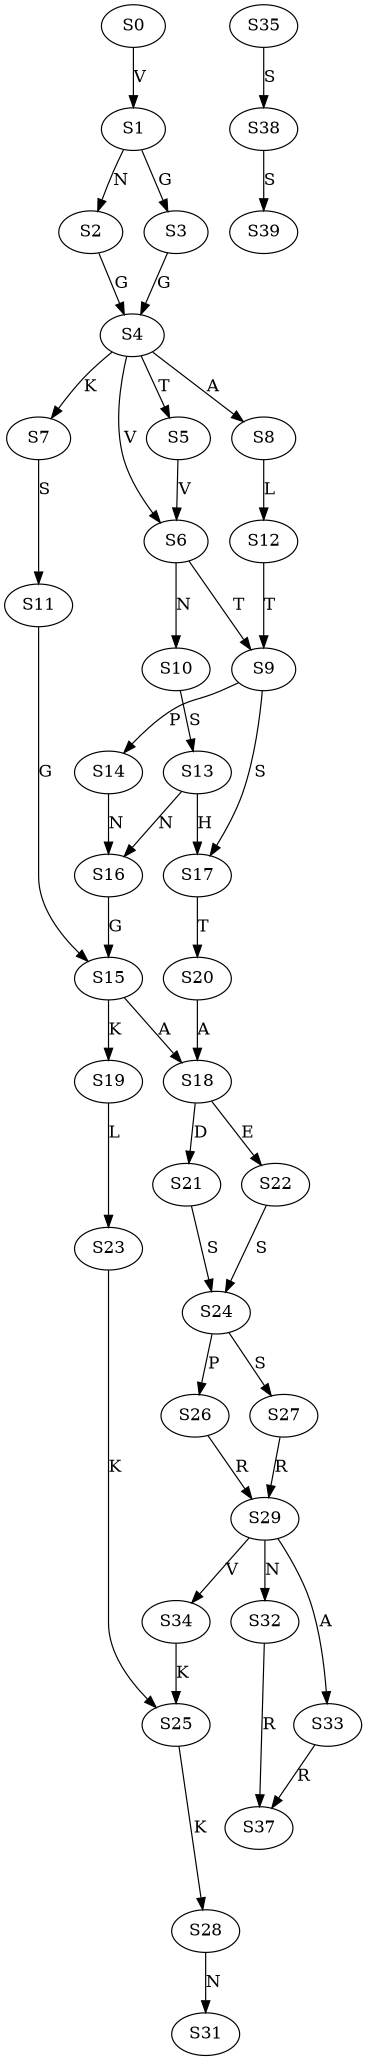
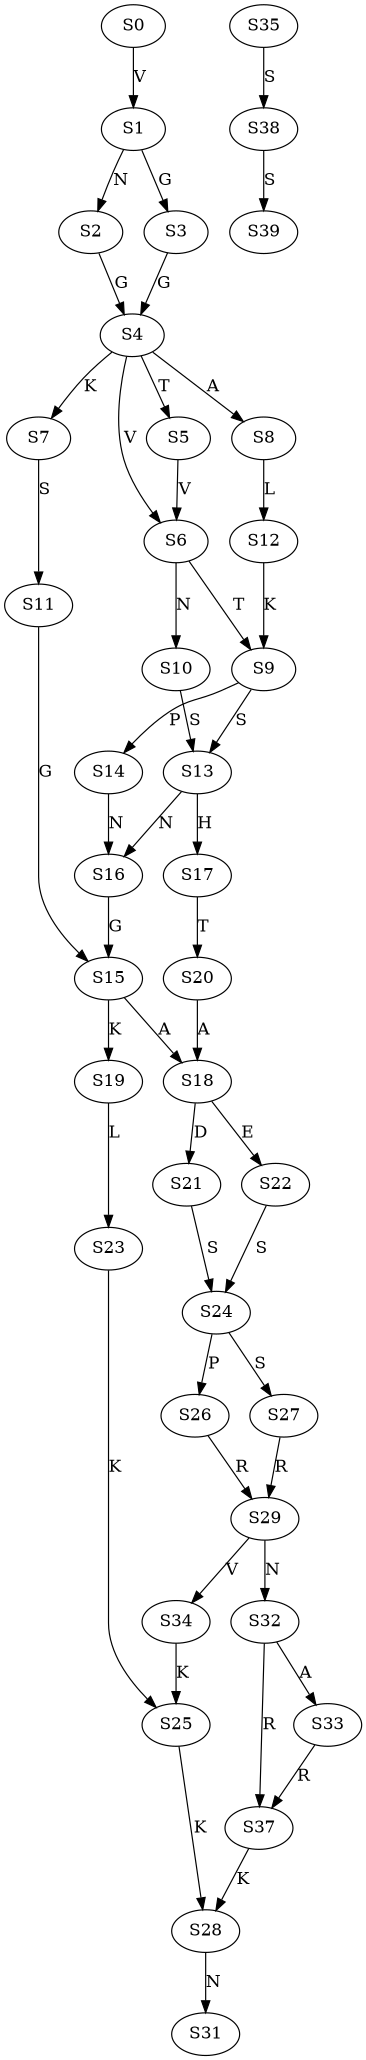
  strict digraph {
    S0
    S1
    S2
    S3
    S4
    S5
    S6
    S7
    S8
    S9
    S10
    S11
    S12
    S13
    S14
    S15
    S16
    S17
    S18
    S19
    S20
    S21
    S22
    S23
    S24
    S25
    S26
    S27
    S28
    S29
    S31
    S32
    S33
    S34
    S37
    S35
    S38
    S39
    S0 -> S1 [label=V]
    S1 -> S2 [label=N]
    S1 -> S3 [label=G]
    S2 -> S4 [label=G]
    S3 -> S4 [label=G]
    S4 -> S5 [label=T]
    S4 -> S6 [label=V]
    S4 -> S7 [label=K]
    S4 -> S8 [label=A]
    S5 -> S6 [label=V]
    S6 -> S9 [label=T]
    S6 -> S10 [label=N]
    S7 -> S11 [label=S]
    S8 -> S12 [label=L]
-   S9 -> S17 [label=S]
+   S9 -> S13 [label=S]
    S9 -> S14 [label=P]
    S10 -> S13 [label=S]
    S11 -> S15 [label=G]
-   S12 -> S9 [label=T]
+   S12 -> S9 [label=K]
    S13 -> S16 [label=N]
    S13 -> S17 [label=H]
    S14 -> S16 [label=N]
    S15 -> S18 [label=A]
    S15 -> S19 [label=K]
    S16 -> S15 [label=G]
    S17 -> S20 [label=T]
    S18 -> S21 [label=D]
    S18 -> S22 [label=E]
    S19 -> S23 [label=L]
    S20 -> S18 [label=A]
    S21 -> S24 [label=S]
    S22 -> S24 [label=S]
    S23 -> S25 [label=K]
    S24 -> S26 [label=P]
    S24 -> S27 [label=S]
    S25 -> S28 [label=K]
    S26 -> S29 [label=R]
    S27 -> S29 [label=R]
    S28 -> S31 [label=N]
    S29 -> S32 [label=N]
-   S29 -> S33 [label=A]
+   S32 -> S33 [label=A]
    S29 -> S34 [label=V]
    S32 -> S37 [label=R]
    S33 -> S37 [label=R]
    S34 -> S25 [label=K]
+   S37 -> S28 [label=K]
    S35 -> S38 [label=S]
    S38 -> S39 [label=S]
  }
